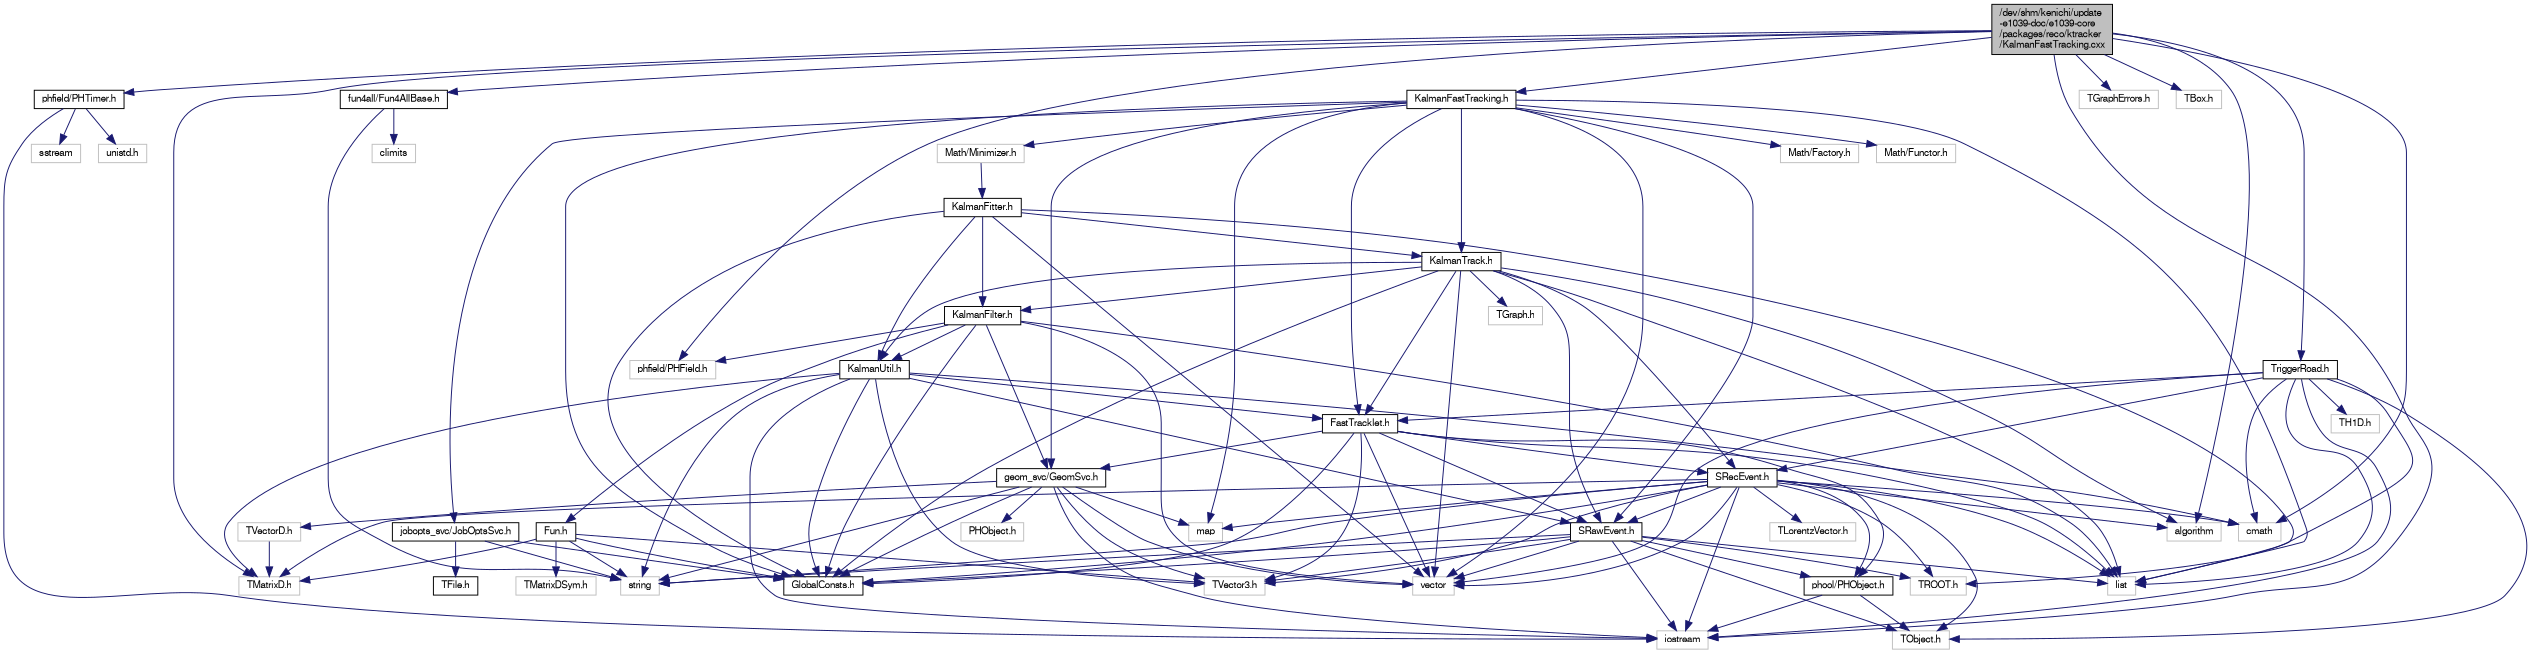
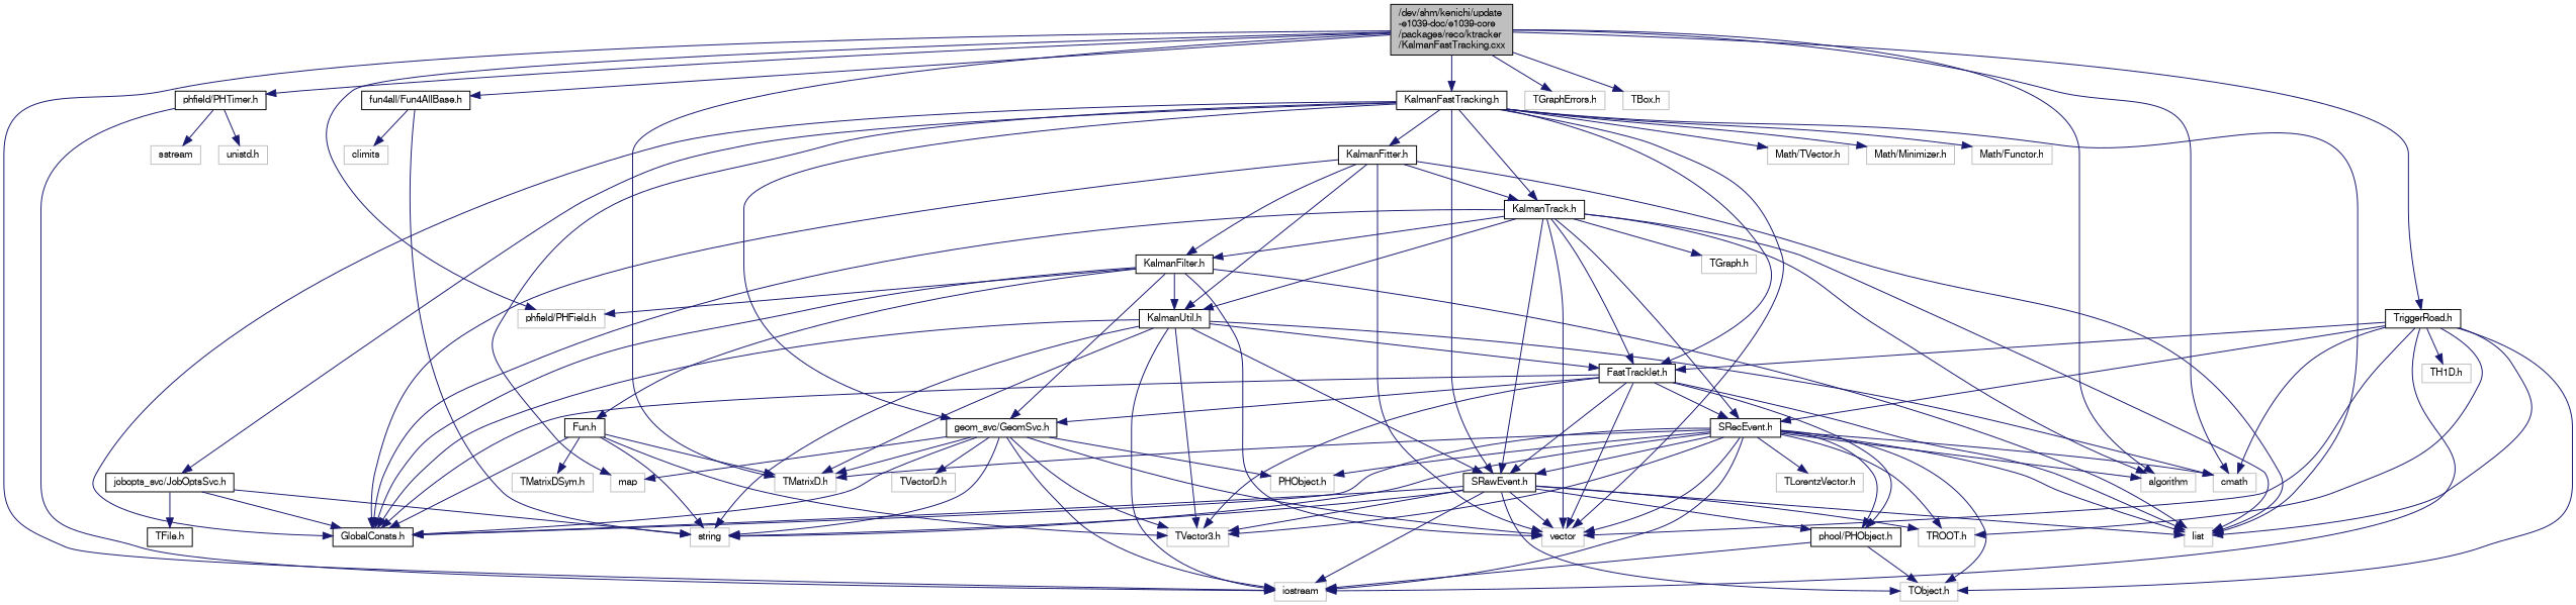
  digraph {
    node [color=grey75 fontname=FreeSans fontsize=10 shape=record]
    edge [color=midnightblue fontname=FreeSans fontsize=10 labelfontname=FreeSans labelfontsize=10 style=solid]
    n1 [color=black fillcolor=grey75 fontcolor=black height=0.2 label="/dev/shm/kenichi/update\l-e1039-doc/e1039-core\l/packages/reco/ktracker\l/KalmanFastTracking.cxx" style=filled width=0.4]
    n2 [height=0.2 label="phfield/PHField.h" width=0.4]
    n3 [color=black height=0.2 label="phfield/PHTimer.h" width=0.4]
    n4 [height=0.2 label=iostream width=0.4]
    n5 [color=black height=0.2 label="fun4all/Fun4AllBase.h" width=0.4]
    n6 [height=0.2 label=algorithm width=0.4]
    n7 [height=0.2 label=cmath width=0.4]
    n8 [height=0.2 label="TGraphErrors.h" width=0.4]
    n9 [height=0.2 label="TBox.h" width=0.4]
    n10 [height=0.2 label="TMatrixD.h" width=0.4]
    n11 [color=black height=0.2 label="KalmanFastTracking.h" width=0.4]
    n12 [color=black height=0.2 label="TriggerRoad.h" width=0.4]
    n13 [height=0.2 label=sstream width=0.4]
    n14 [height=0.2 label="unistd.h" width=0.4]
    n15 [height=0.2 label=string width=0.4]
    n16 [height=0.2 label=climits width=0.4]
    n17 [color=black height=0.2 label="GlobalConsts.h" width=0.4]
    n18 [color=black height=0.2 label="jobopts_svc/JobOptsSvc.h" width=0.4]
    n19 [color=black height=0.2 label="geom_svc/GeomSvc.h" width=0.4]
    n20 [height=0.2 label=vector width=0.4]
    n21 [height=0.2 label=map width=0.4]
    n22 [height=0.2 label=list width=0.4]
-   n23 [height=0.2 label="Math/Factory.h" width=0.4]
+   n23 [height=0.2 label="Math/TVector.h" width=0.4]
    n24 [height=0.2 label="Math/Minimizer.h" width=0.4]
    n25 [height=0.2 label="Math/Functor.h" width=0.4]
    n26 [color=black height=0.2 label="SRawEvent.h" width=0.4]
    n27 [color=black height=0.2 label="KalmanTrack.h" width=0.4]
    n28 [color=black height=0.2 label="FastTracklet.h" width=0.4]
    n29 [color=black height=0.2 label="KalmanFitter.h" width=0.4]
    n30 [height=0.2 label="TObject.h" width=0.4]
    n31 [height=0.2 label="TROOT.h" width=0.4]
    n32 [color=black height=0.2 label="SRecEvent.h" width=0.4]
    n33 [height=0.2 label="TH1D.h" width=0.4]
    n34 [color=black height=0.2 label="TFile.h" width=0.4]
    n35 [height=0.2 label="TVector3.h" width=0.4]
    n36 [height=0.2 label="TVectorD.h" width=0.4]
    n37 [height=0.2 label="PHObject.h" width=0.4]
    n38 [color=black height=0.2 label="phool/PHObject.h" width=0.4]
    n39 [height=0.2 label="TGraph.h" width=0.4]
    n40 [color=black height=0.2 label="KalmanUtil.h" width=0.4]
    n41 [color=black height=0.2 label="KalmanFilter.h" width=0.4]
    n42 [height=0.2 label="TLorentzVector.h" width=0.4]
    n43 [color=black height=0.2 label="Fun.h" width=0.4]
    n44 [height=0.2 label="TMatrixDSym.h" width=0.4]
    n1 -> n2
    n1 -> n3
    n1 -> n4
    n1 -> n5
    n1 -> n6
    n1 -> n7
    n1 -> n8
    n1 -> n9
    n1 -> n10
    n1 -> n11
    n1 -> n12
    n3 -> n4
    n3 -> n13
    n3 -> n14
    n5 -> n15
    n5 -> n16
    n11 -> n17
    n11 -> n18
    n11 -> n19
    n11 -> n20
    n11 -> n21
    n11 -> n22
    n11 -> n23
    n11 -> n24
    n11 -> n25
    n11 -> n26
    n11 -> n27
    n11 -> n28
-   n24 -> n29
+   n11 -> n29
    n12 -> n4
    n12 -> n7
    n12 -> n20
    n12 -> n22
    n12 -> n28
    n12 -> n30
    n12 -> n31
    n12 -> n32
    n12 -> n33
    n18 -> n15
    n18 -> n17
    n18 -> n34
    n19 -> n4
-   n36 -> n10
+   n19 -> n10
    n19 -> n15
    n19 -> n17
    n19 -> n20
    n19 -> n21
    n19 -> n35
    n19 -> n36
    n19 -> n37
    n26 -> n4
    n26 -> n15
    n26 -> n17
    n26 -> n20
    n26 -> n22
    n26 -> n30
    n26 -> n31
    n26 -> n35
    n26 -> n38
    n27 -> n6
    n27 -> n17
    n27 -> n20
    n27 -> n22
    n27 -> n26
    n27 -> n28
    n27 -> n32
    n27 -> n39
    n27 -> n40
    n27 -> n41
    n28 -> n17
    n28 -> n19
    n28 -> n20
    n28 -> n22
    n28 -> n26
    n28 -> n32
    n28 -> n35
    n28 -> n38
    n29 -> n17
    n29 -> n20
    n29 -> n22
    n29 -> n27
    n29 -> n40
    n29 -> n41
    n32 -> n4
    n32 -> n6
    n32 -> n7
    n32 -> n10
    n32 -> n15
    n32 -> n17
    n32 -> n20
-   n32 -> n21
+   n32 -> n37
    n32 -> n22
    n32 -> n26
    n32 -> n30
    n32 -> n31
    n32 -> n35
    n32 -> n38
    n32 -> n42
    n38 -> n4
    n38 -> n30
    n40 -> n4
    n40 -> n7
    n40 -> n10
    n40 -> n15
    n40 -> n17
    n40 -> n26
    n40 -> n28
    n40 -> n35
    n41 -> n2
    n41 -> n17
    n41 -> n19
    n41 -> n20
    n41 -> n22
    n41 -> n40
    n41 -> n43
    n43 -> n10
    n43 -> n15
    n43 -> n17
    n43 -> n35
    n43 -> n44
  }
